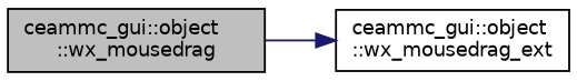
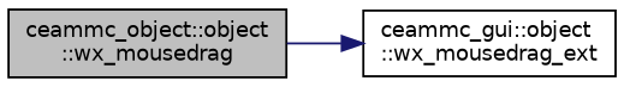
  digraph {
    rankdir=LR
    node [color=black fontname=Helvetica fontsize=10 shape=record style=filled]
-   n1 [fillcolor=grey75 fontcolor=black height=0.2 label="ceammc_gui::object\l::wx_mousedrag" width=0.4]
+   n1 [fillcolor=grey75 fontcolor=black height=0.2 label="ceammc_object::object\l::wx_mousedrag" width=0.4]
    n2 [fillcolor=white height=0.2 label="ceammc_gui::object\l::wx_mousedrag_ext" width=0.4]
    n1 -> n2 [color=midnightblue fontname=Helvetica fontsize=10 labelfontname=Helvetica labelfontsize=10 style=solid]
  }
